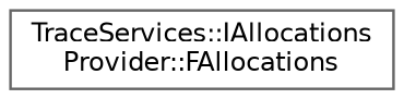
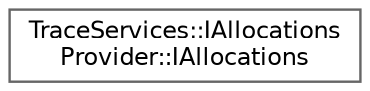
  digraph {
    rankdir=LR
    fontname="DejaVu Sans"
-   n1 [color=grey40 fillcolor=white fontname="DejaVu Sans" fontsize=10 height=0.2 label="TraceServices::IAllocations\lProvider::FAllocations" shape=box style=filled width=0.4]
+   n1 [color=grey40 fillcolor=white fontname="DejaVu Sans" fontsize=10 height=0.2 label="TraceServices::IAllocations\lProvider::IAllocations" shape=box style=filled width=0.4]
  }
